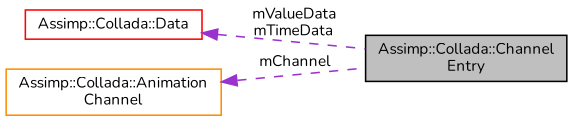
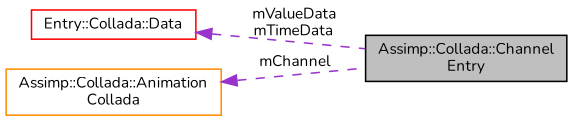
  digraph {
    fontname=Nunito
    rankdir=LR
    node [fillcolor=white fontname=Nunito fontsize=10 shape=record style=filled]
    edge [color=darkorchid3 dir=back fontname=Nunito fontsize=10 labelfontname=Helvetica labelfontsize=10 style=dashed]
    n1 [color=black fillcolor=grey75 fontcolor=black height=0.2 label="Assimp::Collada::Channel\lEntry" width=0.4]
-   n2 [color=red height=0.2 label="Assimp::Collada::Data" width=0.4]
-   n3 [color=darkorange height=0.2 label="Assimp::Collada::Animation\lChannel" width=0.4]
+   n2 [color=red height=0.2 label="Entry::Collada::Data" width=0.4]
+   n3 [color=darkorange height=0.2 label="Assimp::Collada::Animation\lCollada" width=0.4]
    n2 -> n1 [label=" mValueData\nmTimeData"]
    n3 -> n1 [label=" mChannel"]
  }
